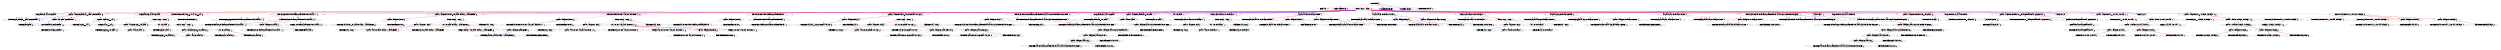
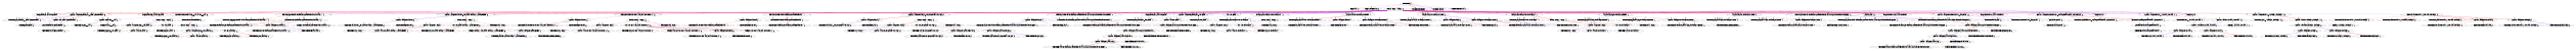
  digraph {
    edge [color=purple style=bold]
    n1 [label=<(METHOD,init)<SUB>54</SUB>>]
    n2 [label=<(PARAM,this)<SUB>54</SUB>>]
    n3 [label=<(PARAM,ImageIcon img)<SUB>54</SUB>>]
    n4 [label=<(BLOCK,&lt;empty&gt;,&lt;empty&gt;)<SUB>54</SUB>>]
    n5 [label=<(MODIFIER,PROTECTED)>]
    n6 [label=<(MODIFIER,VIRTUAL)>]
    n7 [label=<(METHOD_RETURN,void)<SUB>54</SUB>>]
    n8 [label=<(LOCAL,JPanel pan: javax.swing.JPanel)>]
    n9 [label=<(&lt;operator&gt;.assignment,JPanel pan = (JPanel) getContentPane())<SUB>56</SUB>>]
    n10 [label=<(LOCAL,JLabel piccy: javax.swing.JLabel)>]
    n11 [label=<(CONTROL_STRUCTURE,if (img == null),if (img == null))<SUB>58</SUB>>]
    n12 [label=<(setBorder,piccy.setBorder(BorderFactory.createLineBorder(Color.black, 1)))<SUB>64</SUB>>]
    n13 [label=<(&lt;operator&gt;.assignment,this.text = new JLabel(&quot;Building....&quot;, JLabel.CENTER))<SUB>65</SUB>>]
    n14 [label=<(setFont,text.setFont(new Font(&quot;Sans-Serif&quot;, Font.BOLD, 12)))<SUB>66</SUB>>]
    n15 [label=<(setBorder,text.setBorder(BorderFactory.createEtchedBorder()))<SUB>67</SUB>>]
    n16 [label=<(&lt;operator&gt;.assignment,this.pb = new JProgressBar(MIN, MAX))<SUB>69</SUB>>]
    n17 [label=<(setBorder,pb.setBorder(BorderFactory.createBevelBorder(javax.swing.border.BevelBorder.LOWERED)))<SUB>70</SUB>>]
    n18 [label=<(LOCAL,JPanel pan2: javax.swing.JPanel)>]
    n19 [label=<(&lt;operator&gt;.assignment,JPanel pan2 = new JPanel())<SUB>71</SUB>>]
    n20 [label=<(&lt;init&gt;,new JPanel())<SUB>71</SUB>>]
    n21 [label=<(setLayout,pan2.setLayout(new BorderLayout()))<SUB>72</SUB>>]
    n22 [label=<(add,pan2.add(text, BorderLayout.NORTH))<SUB>74</SUB>>]
    n23 [label=<(add,pan2.add(pb, BorderLayout.SOUTH))<SUB>75</SUB>>]
    n24 [label=<(setLayout,pan.setLayout(new BorderLayout()))<SUB>77</SUB>>]
    n25 [label=<(add,pan.add(piccy, BorderLayout.CENTER))<SUB>78</SUB>>]
    n26 [label=<(add,pan.add(pan2, BorderLayout.SOUTH))<SUB>79</SUB>>]
    n27 [label=<(setBorder,pan.setBorder(BorderFactory.createBevelBorder(javax.swing.border.BevelBorder.RAISED)))<SUB>81</SUB>>]
    n28 [label=<(pack,this.pack())<SUB>83</SUB>>]
    n29 [label=<(LOCAL,Dimension size: java.awt.Dimension)>]
    n30 [label=<(&lt;operator&gt;.assignment,Dimension size = this.getSize())<SUB>85</SUB>>]
    n31 [label=<(LOCAL,Dimension scr: java.awt.Dimension)>]
    n32 [label=<(&lt;operator&gt;.assignment,Dimension scr = Toolkit.getDefaultToolkit().getScreenSize())<SUB>86</SUB>>]
    n33 [label=<(LOCAL,int x: int)>]
    n34 [label=<(&lt;operator&gt;.assignment,int x = (scr.width - size.width) / 2)<SUB>87</SUB>>]
    n35 [label=<(LOCAL,int y: int)>]
    n36 [label=<(&lt;operator&gt;.assignment,int y = (scr.height - size.height) / 2)<SUB>88</SUB>>]
    n37 [label=<(setBounds,this.setBounds(x, y, size.width, size.height))<SUB>89</SUB>>]
    n38 [label=<(IDENTIFIER,pan,JPanel pan = (JPanel) getContentPane())<SUB>56</SUB>>]
    n39 [label=<(&lt;operator&gt;.cast,(JPanel) getContentPane())<SUB>56</SUB>>]
    n40 [label=<(&lt;operator&gt;.equals,img == null)<SUB>58</SUB>>]
    n41 [label=<(BLOCK,&lt;empty&gt;,&lt;empty&gt;)<SUB>58</SUB>>]
    n42 [label=<(CONTROL_STRUCTURE,else,else)<SUB>60</SUB>>]
    n43 [label=<(IDENTIFIER,piccy,piccy.setBorder(BorderFactory.createLineBorder(Color.black, 1)))<SUB>64</SUB>>]
    n44 [label=<(createLineBorder,BorderFactory.createLineBorder(Color.black, 1))<SUB>64</SUB>>]
    n45 [label=<(&lt;operator&gt;.fieldAccess,this.text)<SUB>65</SUB>>]
    n46 [label=<(BLOCK,&lt;empty&gt;,&lt;empty&gt;)<SUB>65</SUB>>]
    n47 [label=<(&lt;operator&gt;.fieldAccess,this.text)<SUB>66</SUB>>]
    n48 [label=<(BLOCK,&lt;empty&gt;,&lt;empty&gt;)<SUB>66</SUB>>]
    n49 [label=<(&lt;operator&gt;.fieldAccess,this.text)<SUB>67</SUB>>]
    n50 [label=<(createEtchedBorder,BorderFactory.createEtchedBorder())<SUB>67</SUB>>]
    n51 [label=<(&lt;operator&gt;.fieldAccess,this.pb)<SUB>69</SUB>>]
    n52 [label=<(BLOCK,&lt;empty&gt;,&lt;empty&gt;)<SUB>69</SUB>>]
    n53 [label=<(&lt;operator&gt;.fieldAccess,this.pb)<SUB>70</SUB>>]
    n54 [label=<(createBevelBorder,BorderFactory.createBevelBorder(javax.swing.border.BevelBorder.LOWERED))<SUB>70</SUB>>]
    n55 [label=<(IDENTIFIER,pan2,JPanel pan2 = new JPanel())<SUB>71</SUB>>]
    n56 [label=<(&lt;operator&gt;.alloc,new JPanel())<SUB>71</SUB>>]
    n57 [label=<(IDENTIFIER,pan2,new JPanel())<SUB>71</SUB>>]
    n58 [label=<(IDENTIFIER,pan2,pan2.setLayout(new BorderLayout()))<SUB>72</SUB>>]
    n59 [label=<(BLOCK,&lt;empty&gt;,&lt;empty&gt;)<SUB>72</SUB>>]
    n60 [label=<(IDENTIFIER,pan2,pan2.add(text, BorderLayout.NORTH))<SUB>74</SUB>>]
    n61 [label=<(&lt;operator&gt;.fieldAccess,this.text)<SUB>74</SUB>>]
    n62 [label=<(&lt;operator&gt;.fieldAccess,BorderLayout.NORTH)<SUB>74</SUB>>]
    n63 [label=<(IDENTIFIER,pan2,pan2.add(pb, BorderLayout.SOUTH))<SUB>75</SUB>>]
    n64 [label=<(&lt;operator&gt;.fieldAccess,this.pb)<SUB>75</SUB>>]
    n65 [label=<(&lt;operator&gt;.fieldAccess,BorderLayout.SOUTH)<SUB>75</SUB>>]
    n66 [label=<(IDENTIFIER,pan,pan.setLayout(new BorderLayout()))<SUB>77</SUB>>]
    n67 [label=<(BLOCK,&lt;empty&gt;,&lt;empty&gt;)<SUB>77</SUB>>]
    n68 [label=<(IDENTIFIER,pan,pan.add(piccy, BorderLayout.CENTER))<SUB>78</SUB>>]
    n69 [label=<(IDENTIFIER,piccy,pan.add(piccy, BorderLayout.CENTER))<SUB>78</SUB>>]
    n70 [label=<(&lt;operator&gt;.fieldAccess,BorderLayout.CENTER)<SUB>78</SUB>>]
    n71 [label=<(IDENTIFIER,pan,pan.add(pan2, BorderLayout.SOUTH))<SUB>79</SUB>>]
    n72 [label=<(IDENTIFIER,pan2,pan.add(pan2, BorderLayout.SOUTH))<SUB>79</SUB>>]
    n73 [label=<(&lt;operator&gt;.fieldAccess,BorderLayout.SOUTH)<SUB>79</SUB>>]
    n74 [label=<(IDENTIFIER,pan,pan.setBorder(BorderFactory.createBevelBorder(javax.swing.border.BevelBorder.RAISED)))<SUB>81</SUB>>]
    n75 [label=<(createBevelBorder,BorderFactory.createBevelBorder(javax.swing.border.BevelBorder.RAISED))<SUB>81</SUB>>]
    n76 [label=<(IDENTIFIER,this,this.pack())<SUB>83</SUB>>]
    n77 [label=<(IDENTIFIER,size,Dimension size = this.getSize())<SUB>85</SUB>>]
    n78 [label=<(getSize,this.getSize())<SUB>85</SUB>>]
    n79 [label=<(IDENTIFIER,scr,Dimension scr = Toolkit.getDefaultToolkit().getScreenSize())<SUB>86</SUB>>]
    n80 [label=<(getScreenSize,Toolkit.getDefaultToolkit().getScreenSize())<SUB>86</SUB>>]
    n81 [label=<(IDENTIFIER,x,int x = (scr.width - size.width) / 2)<SUB>87</SUB>>]
    n82 [label=<(&lt;operator&gt;.division,(scr.width - size.width) / 2)<SUB>87</SUB>>]
    n83 [label=<(IDENTIFIER,y,int y = (scr.height - size.height) / 2)<SUB>88</SUB>>]
    n84 [label=<(&lt;operator&gt;.division,(scr.height - size.height) / 2)<SUB>88</SUB>>]
    n85 [label=<(IDENTIFIER,this,this.setBounds(x, y, size.width, size.height))<SUB>89</SUB>>]
    n86 [label=<(IDENTIFIER,x,this.setBounds(x, y, size.width, size.height))<SUB>89</SUB>>]
    n87 [label=<(IDENTIFIER,y,this.setBounds(x, y, size.width, size.height))<SUB>89</SUB>>]
    n88 [label=<(&lt;operator&gt;.fieldAccess,size.width)<SUB>89</SUB>>]
    n89 [label=<(&lt;operator&gt;.fieldAccess,size.height)<SUB>89</SUB>>]
    n90 [label=<(TYPE_REF,JPanel,JPanel)<SUB>56</SUB>>]
    n91 [label=<(getContentPane,this.getContentPane())<SUB>56</SUB>>]
    n92 [label=<(IDENTIFIER,this,this.getContentPane())<SUB>56</SUB>>]
    n93 [label=<(IDENTIFIER,img,img == null)<SUB>58</SUB>>]
    n94 [label=<(LITERAL,null,img == null)<SUB>58</SUB>>]
    n95 [label=<(&lt;operator&gt;.assignment,piccy = new JLabel())<SUB>59</SUB>>]
    n96 [label=<(&lt;init&gt;,new JLabel())<SUB>59</SUB>>]
    n97 [label=<(BLOCK,&lt;empty&gt;,&lt;empty&gt;)<SUB>60</SUB>>]
    n98 [label=<(IDENTIFIER,piccy,piccy = new JLabel())<SUB>59</SUB>>]
    n99 [label=<(&lt;operator&gt;.alloc,new JLabel())<SUB>59</SUB>>]
    n100 [label=<(IDENTIFIER,piccy,new JLabel())<SUB>59</SUB>>]
    n101 [label=<(&lt;operator&gt;.assignment,piccy = new JLabel(img))<SUB>61</SUB>>]
    n102 [label=<(&lt;init&gt;,new JLabel(img))<SUB>61</SUB>>]
    n103 [label=<(IDENTIFIER,piccy,piccy = new JLabel(img))<SUB>61</SUB>>]
    n104 [label=<(&lt;operator&gt;.alloc,new JLabel(img))<SUB>61</SUB>>]
    n105 [label=<(IDENTIFIER,piccy,new JLabel(img))<SUB>61</SUB>>]
    n106 [label=<(IDENTIFIER,img,new JLabel(img))<SUB>61</SUB>>]
    n107 [label=<(IDENTIFIER,BorderFactory,BorderFactory.createLineBorder(Color.black, 1))<SUB>64</SUB>>]
    n108 [label=<(&lt;operator&gt;.fieldAccess,Color.black)<SUB>64</SUB>>]
    n109 [label=<(LITERAL,1,BorderFactory.createLineBorder(Color.black, 1))<SUB>64</SUB>>]
    n110 [label=<(IDENTIFIER,Color,BorderFactory.createLineBorder(Color.black, 1))<SUB>64</SUB>>]
    n111 [label=<(FIELD_IDENTIFIER,black,black)<SUB>64</SUB>>]
    n112 [label=<(IDENTIFIER,this,this.text = new JLabel(&quot;Building....&quot;, JLabel.CENTER))<SUB>65</SUB>>]
    n113 [label=<(FIELD_IDENTIFIER,text,text)<SUB>65</SUB>>]
    n114 [label=<(&lt;operator&gt;.assignment,&lt;empty&gt;)>]
    n115 [label=<(&lt;init&gt;,new JLabel(&quot;Building....&quot;, JLabel.CENTER))<SUB>65</SUB>>]
    n116 [label=<(IDENTIFIER,$obj2,&lt;empty&gt;)>]
    n117 [label=<(IDENTIFIER,$obj2,&lt;empty&gt;)>]
    n118 [label=<(&lt;operator&gt;.alloc,new JLabel(&quot;Building....&quot;, JLabel.CENTER))<SUB>65</SUB>>]
    n119 [label=<(IDENTIFIER,$obj2,new JLabel(&quot;Building....&quot;, JLabel.CENTER))>]
    n120 [label=<(LITERAL,&quot;Building....&quot;,new JLabel(&quot;Building....&quot;, JLabel.CENTER))<SUB>65</SUB>>]
    n121 [label=<(&lt;operator&gt;.fieldAccess,JLabel.CENTER)<SUB>65</SUB>>]
    n122 [label=<(IDENTIFIER,JLabel,new JLabel(&quot;Building....&quot;, JLabel.CENTER))<SUB>65</SUB>>]
    n123 [label=<(FIELD_IDENTIFIER,CENTER,CENTER)<SUB>65</SUB>>]
    n124 [label=<(IDENTIFIER,this,text.setFont(new Font(&quot;Sans-Serif&quot;, Font.BOLD, 12)))<SUB>66</SUB>>]
    n125 [label=<(FIELD_IDENTIFIER,text,text)<SUB>66</SUB>>]
    n126 [label=<(&lt;operator&gt;.assignment,&lt;empty&gt;)>]
    n127 [label=<(&lt;init&gt;,new Font(&quot;Sans-Serif&quot;, Font.BOLD, 12))<SUB>66</SUB>>]
    n128 [label=<(IDENTIFIER,$obj3,&lt;empty&gt;)>]
    n129 [label=<(IDENTIFIER,$obj3,&lt;empty&gt;)>]
    n130 [label=<(&lt;operator&gt;.alloc,new Font(&quot;Sans-Serif&quot;, Font.BOLD, 12))<SUB>66</SUB>>]
    n131 [label=<(IDENTIFIER,$obj3,new Font(&quot;Sans-Serif&quot;, Font.BOLD, 12))>]
    n132 [label=<(LITERAL,&quot;Sans-Serif&quot;,new Font(&quot;Sans-Serif&quot;, Font.BOLD, 12))<SUB>66</SUB>>]
    n133 [label=<(&lt;operator&gt;.fieldAccess,Font.BOLD)<SUB>66</SUB>>]
    n134 [label=<(LITERAL,12,new Font(&quot;Sans-Serif&quot;, Font.BOLD, 12))<SUB>66</SUB>>]
    n135 [label=<(IDENTIFIER,Font,new Font(&quot;Sans-Serif&quot;, Font.BOLD, 12))<SUB>66</SUB>>]
    n136 [label=<(FIELD_IDENTIFIER,BOLD,BOLD)<SUB>66</SUB>>]
    n137 [label=<(IDENTIFIER,this,text.setBorder(BorderFactory.createEtchedBorder()))<SUB>67</SUB>>]
    n138 [label=<(FIELD_IDENTIFIER,text,text)<SUB>67</SUB>>]
    n139 [label=<(IDENTIFIER,BorderFactory,BorderFactory.createEtchedBorder())<SUB>67</SUB>>]
    n140 [label=<(IDENTIFIER,this,this.pb = new JProgressBar(MIN, MAX))<SUB>69</SUB>>]
    n141 [label=<(FIELD_IDENTIFIER,pb,pb)<SUB>69</SUB>>]
    n142 [label=<(&lt;operator&gt;.assignment,&lt;empty&gt;)>]
    n143 [label=<(&lt;init&gt;,new JProgressBar(MIN, MAX))<SUB>69</SUB>>]
    n144 [label=<(IDENTIFIER,$obj4,&lt;empty&gt;)>]
    n145 [label=<(IDENTIFIER,$obj4,&lt;empty&gt;)>]
    n146 [label=<(&lt;operator&gt;.alloc,new JProgressBar(MIN, MAX))<SUB>69</SUB>>]
    n147 [label=<(IDENTIFIER,$obj4,new JProgressBar(MIN, MAX))>]
    n148 [label=<(&lt;operator&gt;.fieldAccess,SplashScreen.MIN)<SUB>69</SUB>>]
    n149 [label=<(&lt;operator&gt;.fieldAccess,SplashScreen.MAX)<SUB>69</SUB>>]
    n150 [label=<(IDENTIFIER,SplashScreen,new JProgressBar(MIN, MAX))<SUB>69</SUB>>]
    n151 [label=<(FIELD_IDENTIFIER,MIN,MIN)<SUB>69</SUB>>]
    n152 [label=<(IDENTIFIER,SplashScreen,new JProgressBar(MIN, MAX))<SUB>69</SUB>>]
    n153 [label=<(FIELD_IDENTIFIER,MAX,MAX)<SUB>69</SUB>>]
    n154 [label=<(IDENTIFIER,this,pb.setBorder(BorderFactory.createBevelBorder(javax.swing.border.BevelBorder.LOWERED)))<SUB>70</SUB>>]
    n155 [label=<(FIELD_IDENTIFIER,pb,pb)<SUB>70</SUB>>]
    n156 [label=<(IDENTIFIER,BorderFactory,BorderFactory.createBevelBorder(javax.swing.border.BevelBorder.LOWERED))<SUB>70</SUB>>]
    n157 [label=<(&lt;operator&gt;.fieldAccess,javax.swing.border.BevelBorder.LOWERED)<SUB>70</SUB>>]
    n158 [label=<(&lt;operator&gt;.fieldAccess,javax.swing.border.BevelBorder)<SUB>70</SUB>>]
    n159 [label=<(FIELD_IDENTIFIER,LOWERED,LOWERED)<SUB>70</SUB>>]
    n160 [label=<(&lt;operator&gt;.fieldAccess,javax.swing.border)<SUB>70</SUB>>]
    n161 [label=<(FIELD_IDENTIFIER,BevelBorder,BevelBorder)<SUB>70</SUB>>]
    n162 [label=<(&lt;operator&gt;.fieldAccess,javax.swing)<SUB>70</SUB>>]
    n163 [label=<(FIELD_IDENTIFIER,border,border)<SUB>70</SUB>>]
    n164 [label=<(IDENTIFIER,javax,BorderFactory.createBevelBorder(javax.swing.border.BevelBorder.LOWERED))<SUB>70</SUB>>]
    n165 [label=<(FIELD_IDENTIFIER,swing,swing)<SUB>70</SUB>>]
    n166 [label=<(&lt;operator&gt;.assignment,&lt;empty&gt;)>]
    n167 [label=<(&lt;init&gt;,new BorderLayout())<SUB>72</SUB>>]
    n168 [label=<(IDENTIFIER,$obj6,&lt;empty&gt;)>]
    n169 [label=<(IDENTIFIER,$obj6,&lt;empty&gt;)>]
    n170 [label=<(&lt;operator&gt;.alloc,new BorderLayout())<SUB>72</SUB>>]
    n171 [label=<(IDENTIFIER,$obj6,new BorderLayout())>]
    n172 [label=<(IDENTIFIER,this,pan2.add(text, BorderLayout.NORTH))<SUB>74</SUB>>]
    n173 [label=<(FIELD_IDENTIFIER,text,text)<SUB>74</SUB>>]
    n174 [label=<(IDENTIFIER,BorderLayout,pan2.add(text, BorderLayout.NORTH))<SUB>74</SUB>>]
    n175 [label=<(FIELD_IDENTIFIER,NORTH,NORTH)<SUB>74</SUB>>]
    n176 [label=<(IDENTIFIER,this,pan2.add(pb, BorderLayout.SOUTH))<SUB>75</SUB>>]
    n177 [label=<(FIELD_IDENTIFIER,pb,pb)<SUB>75</SUB>>]
+   n178 [label=<(IDENTIFIER,BorderLayout,pan2.add(pb, BorderLayout.SOUTH))<SUB>75</SUB>>]
    n179 [label=<(FIELD_IDENTIFIER,SOUTH,SOUTH)<SUB>75</SUB>>]
    n180 [label=<(&lt;operator&gt;.assignment,&lt;empty&gt;)>]
    n181 [label=<(&lt;init&gt;,new BorderLayout())<SUB>77</SUB>>]
    n182 [label=<(IDENTIFIER,$obj7,&lt;empty&gt;)>]
    n183 [label=<(IDENTIFIER,$obj7,&lt;empty&gt;)>]
    n184 [label=<(&lt;operator&gt;.alloc,new BorderLayout())<SUB>77</SUB>>]
    n185 [label=<(IDENTIFIER,$obj7,new BorderLayout())>]
    n186 [label=<(IDENTIFIER,BorderLayout,pan.add(piccy, BorderLayout.CENTER))<SUB>78</SUB>>]
    n187 [label=<(FIELD_IDENTIFIER,CENTER,CENTER)<SUB>78</SUB>>]
    n188 [label=<(IDENTIFIER,BorderLayout,pan.add(pan2, BorderLayout.SOUTH))<SUB>79</SUB>>]
    n189 [label=<(FIELD_IDENTIFIER,SOUTH,SOUTH)<SUB>79</SUB>>]
    n190 [label=<(IDENTIFIER,BorderFactory,BorderFactory.createBevelBorder(javax.swing.border.BevelBorder.RAISED))<SUB>81</SUB>>]
    n191 [label=<(&lt;operator&gt;.fieldAccess,javax.swing.border.BevelBorder.RAISED)<SUB>81</SUB>>]
    n192 [label=<(&lt;operator&gt;.fieldAccess,javax.swing.border.BevelBorder)<SUB>81</SUB>>]
    n193 [label=<(FIELD_IDENTIFIER,RAISED,RAISED)<SUB>81</SUB>>]
    n194 [label=<(&lt;operator&gt;.fieldAccess,javax.swing.border)<SUB>81</SUB>>]
    n195 [label=<(FIELD_IDENTIFIER,BevelBorder,BevelBorder)<SUB>81</SUB>>]
    n196 [label=<(&lt;operator&gt;.fieldAccess,javax.swing)<SUB>81</SUB>>]
    n197 [label=<(FIELD_IDENTIFIER,border,border)<SUB>81</SUB>>]
    n198 [label=<(IDENTIFIER,javax,BorderFactory.createBevelBorder(javax.swing.border.BevelBorder.RAISED))<SUB>81</SUB>>]
    n199 [label=<(FIELD_IDENTIFIER,swing,swing)<SUB>81</SUB>>]
    n200 [label=<(IDENTIFIER,this,this.getSize())<SUB>85</SUB>>]
    n201 [label=<(getDefaultToolkit,Toolkit.getDefaultToolkit())<SUB>86</SUB>>]
    n202 [label=<(IDENTIFIER,Toolkit,Toolkit.getDefaultToolkit())<SUB>86</SUB>>]
    n203 [label=<(&lt;operator&gt;.subtraction,scr.width - size.width)<SUB>87</SUB>>]
    n204 [label=<(LITERAL,2,(scr.width - size.width) / 2)<SUB>87</SUB>>]
    n205 [label=<(&lt;operator&gt;.fieldAccess,scr.width)<SUB>87</SUB>>]
    n206 [label=<(&lt;operator&gt;.fieldAccess,size.width)<SUB>87</SUB>>]
    n207 [label=<(IDENTIFIER,scr,scr.width - size.width)<SUB>87</SUB>>]
    n208 [label=<(FIELD_IDENTIFIER,width,width)<SUB>87</SUB>>]
    n209 [label=<(IDENTIFIER,size,scr.width - size.width)<SUB>87</SUB>>]
    n210 [label=<(FIELD_IDENTIFIER,width,width)<SUB>87</SUB>>]
    n211 [label=<(&lt;operator&gt;.subtraction,scr.height - size.height)<SUB>88</SUB>>]
    n212 [label=<(LITERAL,2,(scr.height - size.height) / 2)<SUB>88</SUB>>]
    n213 [label=<(&lt;operator&gt;.fieldAccess,scr.height)<SUB>88</SUB>>]
    n214 [label=<(&lt;operator&gt;.fieldAccess,size.height)<SUB>88</SUB>>]
    n215 [label=<(IDENTIFIER,scr,scr.height - size.height)<SUB>88</SUB>>]
    n216 [label=<(FIELD_IDENTIFIER,height,height)<SUB>88</SUB>>]
    n217 [label=<(IDENTIFIER,size,scr.height - size.height)<SUB>88</SUB>>]
    n218 [label=<(FIELD_IDENTIFIER,height,height)<SUB>88</SUB>>]
    n219 [label=<(IDENTIFIER,size,this.setBounds(x, y, size.width, size.height))<SUB>89</SUB>>]
    n220 [label=<(FIELD_IDENTIFIER,width,width)<SUB>89</SUB>>]
    n221 [label=<(IDENTIFIER,size,this.setBounds(x, y, size.width, size.height))<SUB>89</SUB>>]
    n222 [label=<(FIELD_IDENTIFIER,height,height)<SUB>89</SUB>>]
    n1 -> n2 [color=red style=solid]
    n1 -> n3 [style=solid]
    n1 -> n4 [style=solid]
    n1 -> n5 [color=red]
    n1 -> n6
    n1 -> n7 [style=solid]
    n4 -> n8 [color=red]
    n4 -> n9 [color=red]
    n4 -> n10 [style=solid]
    n4 -> n11 [style=solid]
    n4 -> n12
    n4 -> n13 [color=red]
    n4 -> n14 [style=solid]
    n4 -> n15 [style=solid]
    n4 -> n16 [color=red style=solid]
    n4 -> n17 [style=solid]
    n4 -> n18
    n4 -> n19
    n4 -> n20
    n4 -> n21
    n4 -> n22 [style=solid]
    n4 -> n23 [color=red]
    n4 -> n24
    n4 -> n25
    n4 -> n26 [color=red style=solid]
    n4 -> n27
    n4 -> n28 [color=red]
    n4 -> n29 [color=red]
    n4 -> n30 [color=red]
    n4 -> n31 [color=red style=solid]
    n4 -> n32 [color=red style=solid]
    n4 -> n33
    n4 -> n34
    n4 -> n35
    n4 -> n36 [color=red style=solid]
    n4 -> n37 [style=solid]
    n9 -> n38
    n9 -> n39 [color=red]
    n11 -> n40 [style=solid]
    n11 -> n41 [color=red style=solid]
    n11 -> n42 [color=red]
    n12 -> n43 [color=red style=solid]
    n12 -> n44 [color=red]
    n13 -> n45
    n13 -> n46 [color=red]
    n14 -> n47 [color=red style=solid]
    n14 -> n48 [color=red style=solid]
    n15 -> n49 [style=solid]
    n15 -> n50 [color=red]
    n16 -> n51 [color=red]
    n16 -> n52
    n17 -> n53 [style=solid]
    n17 -> n54 [style=solid]
    n19 -> n55 [style=solid]
    n19 -> n56 [color=red style=solid]
    n20 -> n57 [style=solid]
    n21 -> n58 [style=solid]
    n21 -> n59 [style=solid]
    n22 -> n60 [color=red]
    n22 -> n61 [style=solid]
    n22 -> n62
    n23 -> n63 [color=red style=solid]
    n23 -> n64 [style=solid]
    n23 -> n65
    n24 -> n66
    n24 -> n67 [color=red]
    n25 -> n68
    n25 -> n69 [color=red]
    n25 -> n70 [color=red style=solid]
    n26 -> n71 [style=solid]
    n26 -> n72 [color=red style=solid]
    n26 -> n73 [color=red style=solid]
    n27 -> n74 [style=solid]
    n27 -> n75
    n28 -> n76 [style=solid]
    n30 -> n77 [style=solid]
    n30 -> n78 [style=solid]
    n32 -> n79 [color=red]
    n32 -> n80 [color=red]
    n34 -> n81 [style=solid]
    n34 -> n82 [color=red style=solid]
    n36 -> n83
    n36 -> n84 [color=red]
    n37 -> n85 [color=red style=solid]
    n37 -> n86 [color=red]
    n37 -> n87 [style=solid]
    n37 -> n88 [color=red]
    n37 -> n89 [color=red]
    n39 -> n90 [style=solid]
    n39 -> n91 [style=solid]
    n40 -> n93
    n40 -> n94 [color=red]
    n41 -> n95
    n41 -> n96 [style=solid]
    n42 -> n97 [color=red]
    n44 -> n107 [color=red]
    n44 -> n108
    n44 -> n109 [color=red]
    n45 -> n112 [color=red style=solid]
    n45 -> n113 [color=red]
    n46 -> n114 [style=solid]
    n46 -> n115 [color=red]
    n46 -> n116 [color=red style=solid]
    n47 -> n124 [color=red]
    n47 -> n125
    n48 -> n126 [color=red style=solid]
    n48 -> n127
    n48 -> n128
    n49 -> n137 [color=red style=solid]
    n49 -> n138 [color=red style=solid]
    n50 -> n139 [color=red]
    n51 -> n140
    n51 -> n141 [color=red style=solid]
    n52 -> n142 [color=red]
    n52 -> n143 [color=red style=solid]
    n52 -> n144 [style=solid]
    n53 -> n154
    n53 -> n155 [style=solid]
    n54 -> n156 [color=red]
    n54 -> n157 [color=red style=solid]
    n59 -> n166 [style=solid]
    n59 -> n167 [style=solid]
    n59 -> n168 [color=red]
    n61 -> n172 [style=solid]
    n61 -> n173
    n62 -> n174 [style=solid]
    n62 -> n175 [color=red]
    n64 -> n176 [color=red]
    n64 -> n177 [color=red]
+   n65 -> n178 [color=red]
    n65 -> n179
    n67 -> n180 [color=red style=solid]
    n67 -> n181 [color=red style=solid]
    n67 -> n182 [color=red style=solid]
    n70 -> n186 [color=red]
    n70 -> n187 [style=solid]
    n73 -> n188
    n73 -> n189 [color=red style=solid]
    n75 -> n190 [color=red style=solid]
    n75 -> n191 [color=red]
    n78 -> n200 [style=solid]
    n80 -> n201
    n82 -> n203
    n82 -> n204
    n84 -> n211
    n84 -> n212 [style=solid]
    n88 -> n219 [color=red style=solid]
    n88 -> n220 [color=red]
    n89 -> n221
    n89 -> n222
    n91 -> n92 [style=solid]
    n95 -> n98 [color=red style=solid]
    n95 -> n99 [color=red style=solid]
    n96 -> n100 [color=red]
    n97 -> n101
    n97 -> n102 [style=solid]
    n101 -> n103 [color=red style=solid]
    n101 -> n104
    n102 -> n105
    n102 -> n106 [color=red]
    n108 -> n110 [color=red]
    n108 -> n111
    n114 -> n117 [style=solid]
    n114 -> n118 [color=red]
    n115 -> n119 [color=red]
    n115 -> n120 [color=red style=solid]
    n115 -> n121 [color=red style=solid]
    n121 -> n122
    n121 -> n123 [color=red style=solid]
    n126 -> n129 [style=solid]
    n126 -> n130 [color=red]
    n127 -> n131
    n127 -> n132 [color=red]
    n127 -> n133
    n127 -> n134 [color=red]
    n133 -> n135 [color=red style=solid]
    n133 -> n136 [style=solid]
    n142 -> n145
    n142 -> n146 [style=solid]
    n143 -> n147 [style=solid]
    n143 -> n148 [style=solid]
    n143 -> n149 [color=red style=solid]
    n148 -> n150 [color=red style=solid]
    n148 -> n151 [color=red]
    n149 -> n152 [style=solid]
    n149 -> n153
    n157 -> n158 [style=solid]
    n157 -> n159 [color=red]
    n158 -> n160 [color=red style=solid]
    n158 -> n161
    n160 -> n162 [color=red]
    n160 -> n163 [color=red style=solid]
    n162 -> n164 [color=red]
    n162 -> n165
    n166 -> n169 [color=red style=solid]
    n166 -> n170 [style=solid]
    n167 -> n171 [color=red]
    n180 -> n183
    n180 -> n184 [color=red style=solid]
    n181 -> n185
    n191 -> n192 [color=red]
    n191 -> n193
    n192 -> n194
    n192 -> n195 [style=solid]
    n194 -> n196 [style=solid]
    n194 -> n197
    n196 -> n198 [color=red style=solid]
    n196 -> n199 [color=red style=solid]
    n201 -> n202
    n203 -> n205 [style=solid]
    n203 -> n206 [color=red style=solid]
    n205 -> n207
    n205 -> n208 [style=solid]
    n206 -> n209 [style=solid]
    n206 -> n210 [color=red]
    n211 -> n213 [color=red style=solid]
    n211 -> n214
    n213 -> n215
    n213 -> n216
    n214 -> n217
    n214 -> n218 [color=red]
  }
